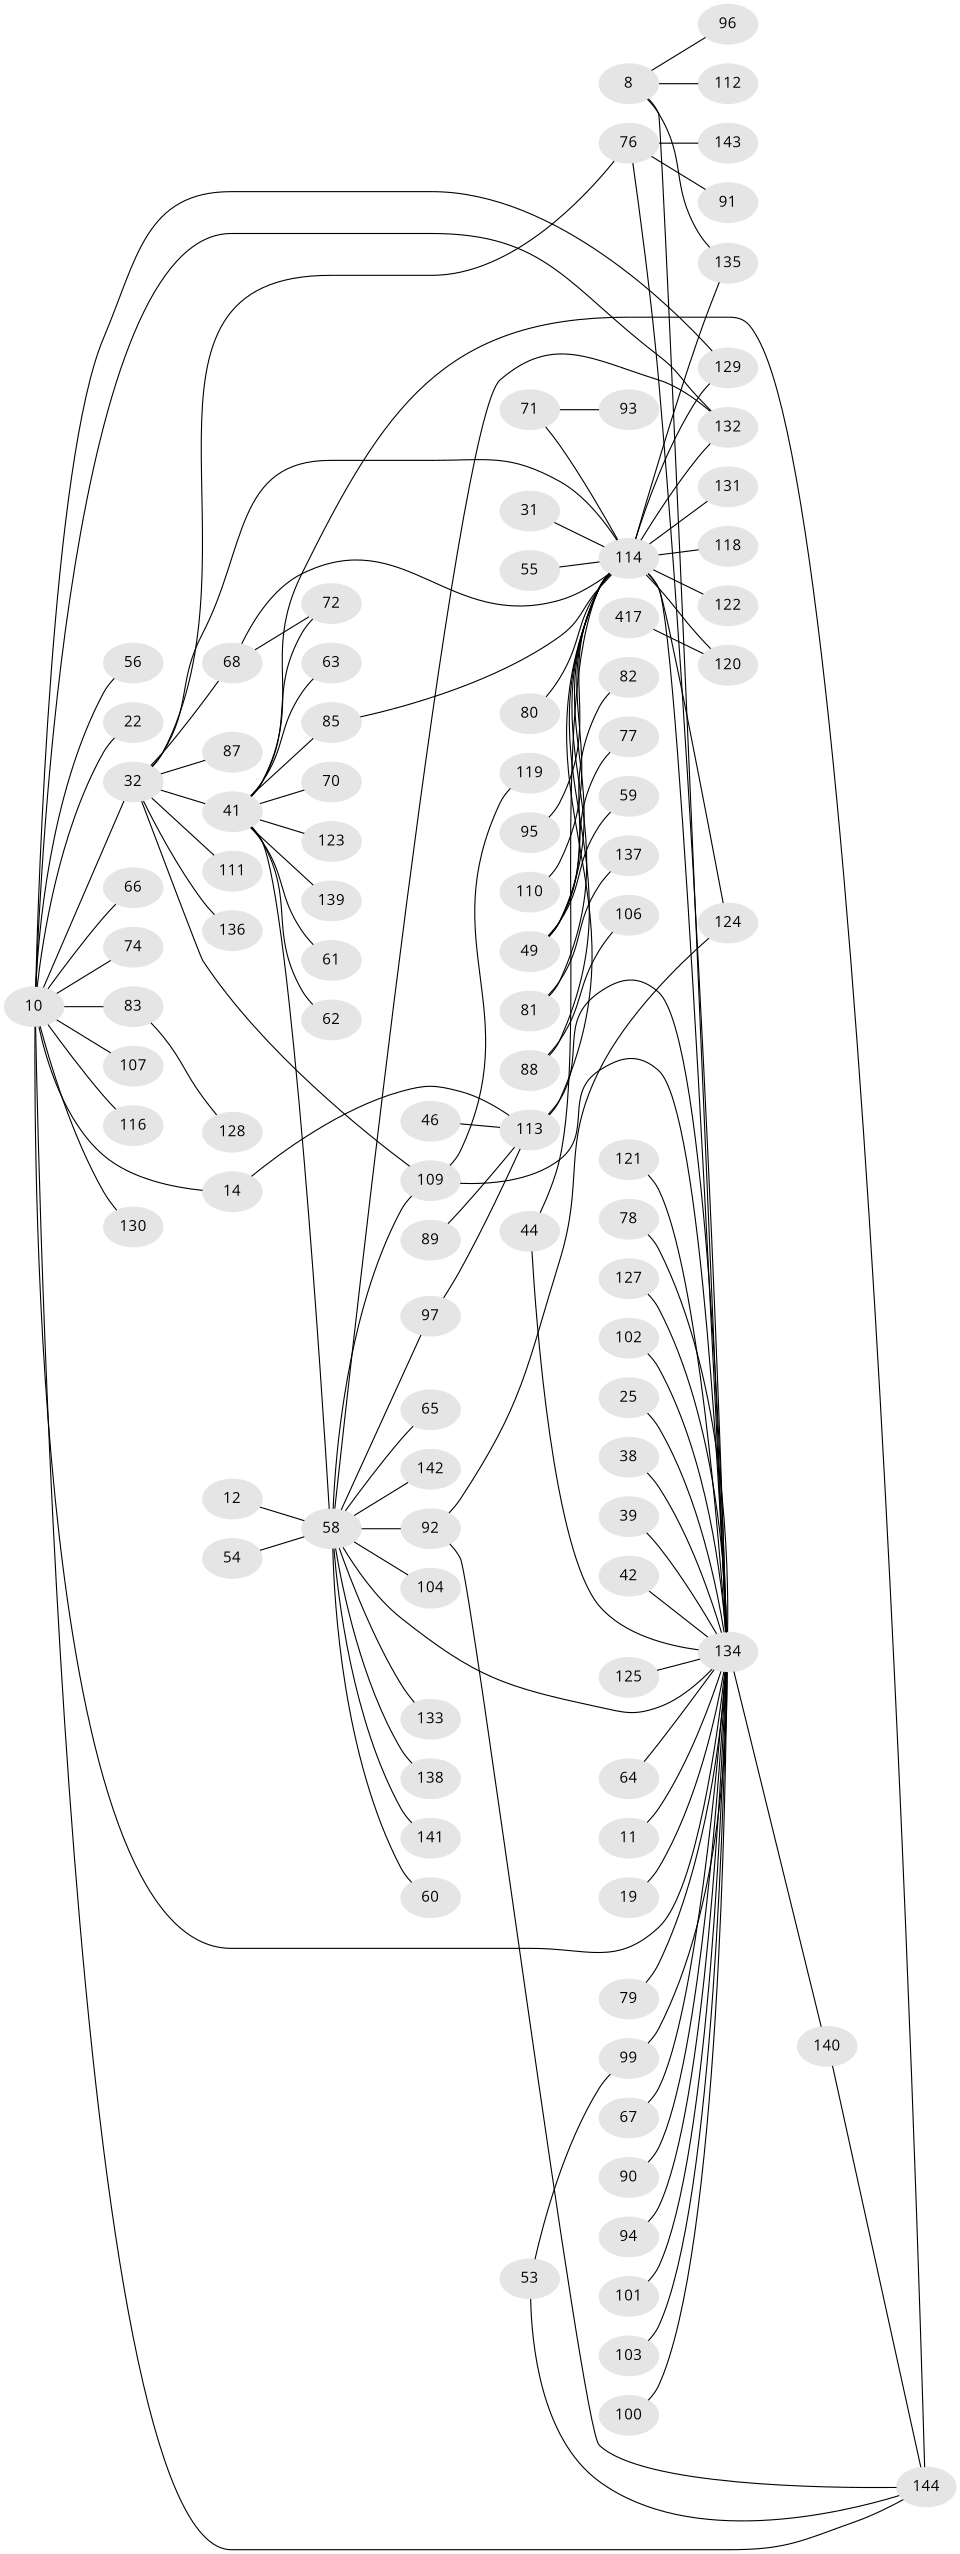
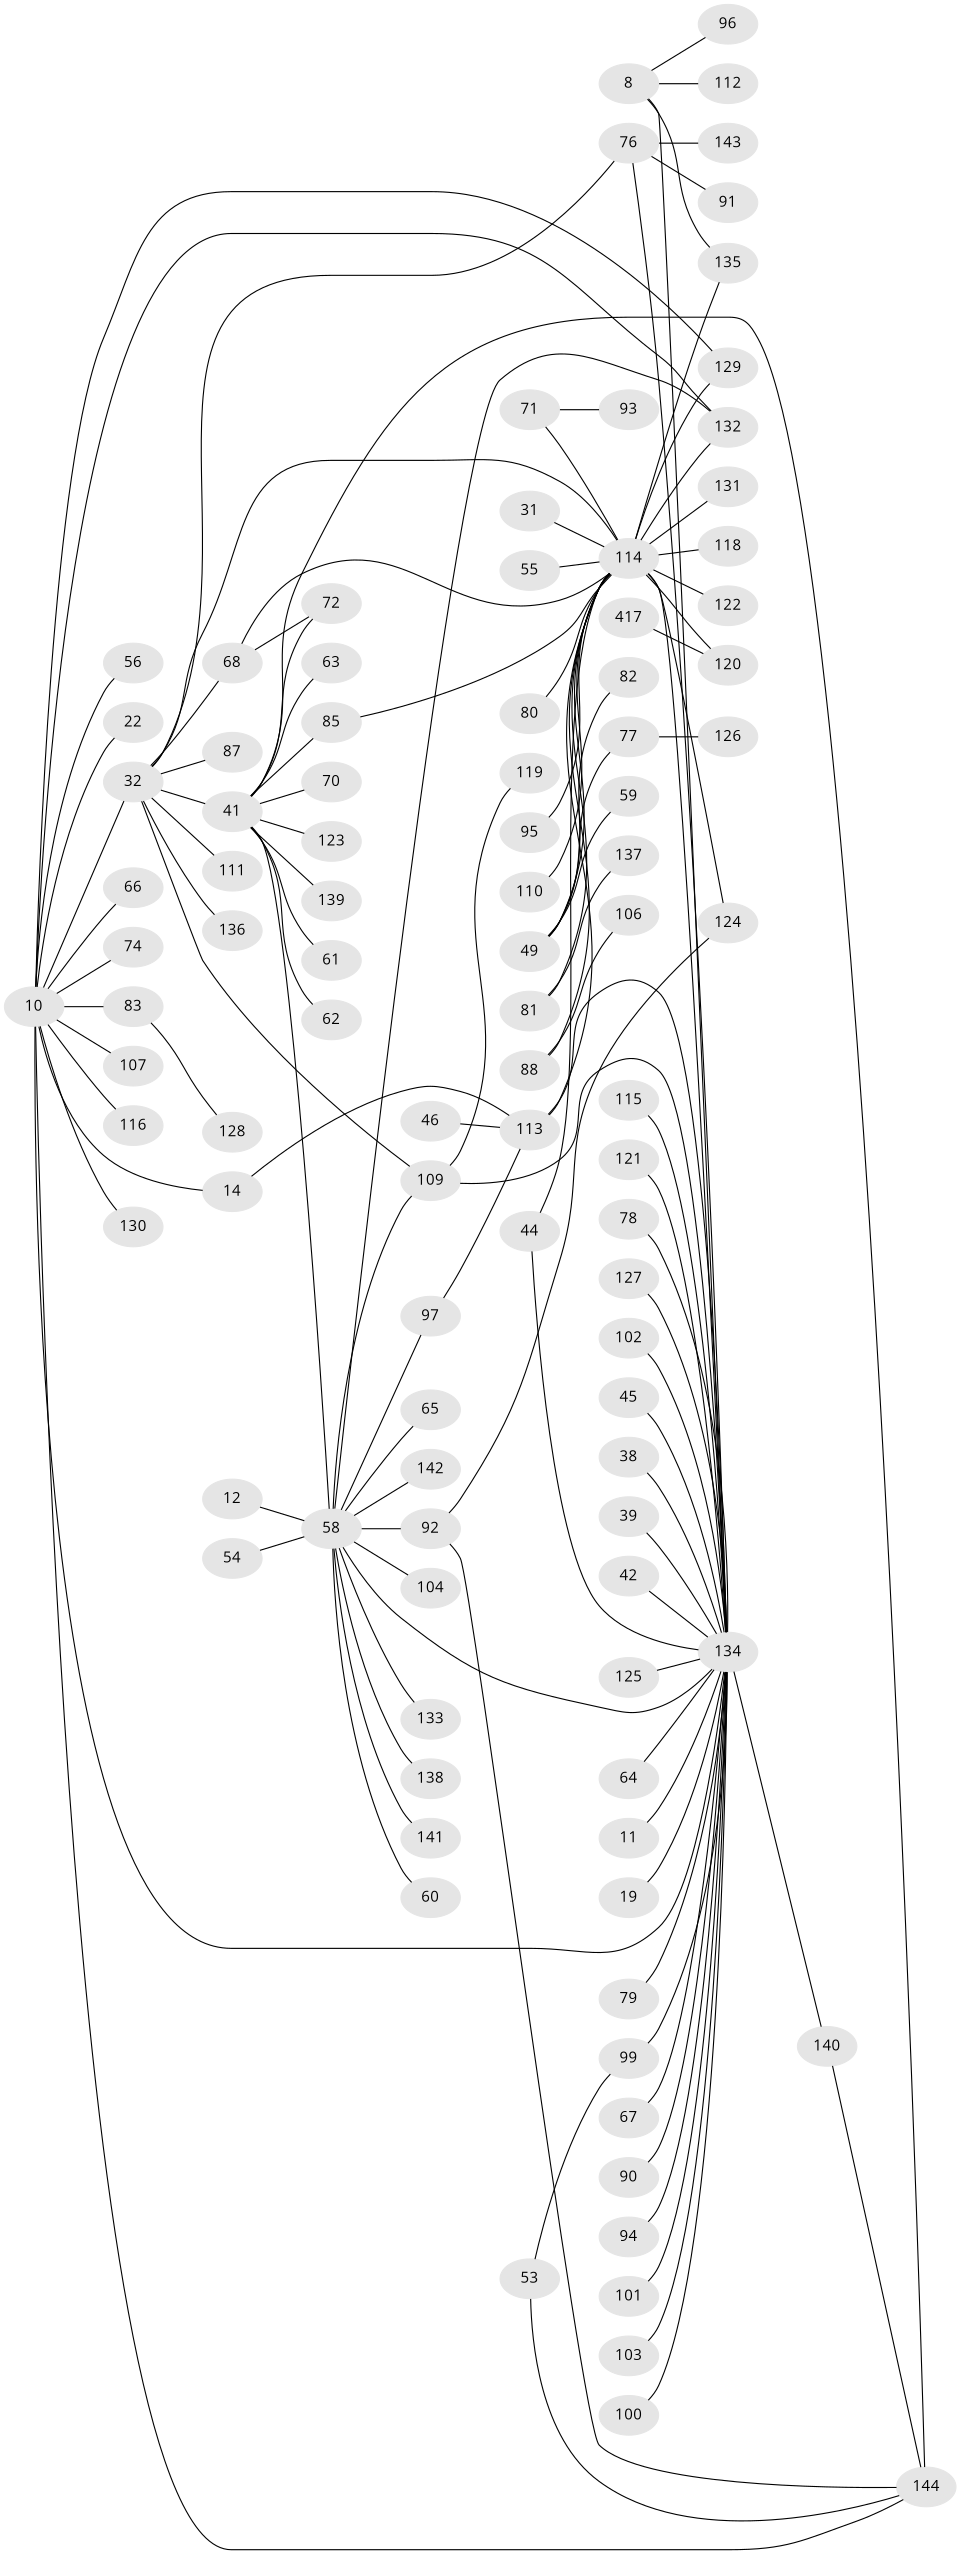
  graph {
    fontname="Open Sans"
    rankdir=LR
    node [color=gray90 fontname="Open Sans" style=filled]
    edge [fontname="Open Sans"]
    8
    96
    112
    134 [super="+5+1"]
    135 [super="+69"]
    140
    10
    14
    n9 [label=56]
    22
    32 [super="+15+13"]
    66 [super="+36"]
    74
    83
    107
    116
    129 [super="+17"]
    130
    132 [super="+24+108+40"]
    144 [super="+20+98"]
    113 [super="+48+84+34+56"]
    114 [super="+43+75+45"]
    41 [super="+7"]
    68 [super="+57"]
    76 [super="+52+30"]
    87
    109 [super="+27+86+28"]
    111
    136
    128
    11
    58 [super="+6"]
    60
    65
    92 [super="+9"]
    97
    104
    133
    138
    141
    142
    12
    19
-   25
+   25 [label=45]
    124
    118
    120 [super="+100"]
    122
    131
    31
    61
    62
    63
    70
    72
    85
    123
    139
    91
    143
    119
    38
    39
    42
    44
    46
    49
    59
    77
    82
+   126
    99 [super="+26+51"]
    53
    54
    55 [super="+23"]
    64
    67
    71
    93
    78
    79
    80
    81 [super="+35"]
    137
    88
    106
-   89
    90
    94 [super="+3"]
    95
    101
    102
    103
    n94 [label=100]
    110
+   115
    n97 [label=417]
    121
    125
    127
    8 -- 96
    8 -- 112
    8 -- 134 [weight=2]
    8 -- 135
    134 -- 140
    140 -- 144
    10 -- 134 [weight=3]
    10 -- 14
    10 -- n9
    10 -- 22
    10 -- 32 [weight=3]
    10 -- 66
    10 -- 74
    10 -- 83
    10 -- 107
    10 -- 116
    10 -- 129
    10 -- 130
    10 -- 132
    10 -- 144 [weight=2]
    14 -- 113
    32 -- 114 [weight=5]
    32 -- 41
    32 -- 68 [weight=2]
    32 -- 76
    32 -- 87
    32 -- 109
    32 -- 111
    32 -- 136
    83 -- 128
    113 -- 134 [weight=3]
    113 -- 114
    114 -- 134
    114 -- 135
    114 -- 129
    114 -- 132
    114 -- 124
    114 -- 118
    114 -- 120
    114 -- 122
    114 -- 131
    41 -- 144
    41 -- 58 [weight=3]
    41 -- 61
    41 -- 62
    41 -- 63
    41 -- 70
    41 -- 72
    41 -- 85
    41 -- 123
    41 -- 139
    68 -- 114
    68 -- 72
    76 -- 134 [weight=2]
    76 -- 91
    76 -- 143
    109 -- 134
    109 -- 119
    11 -- 134
    58 -- 134 [weight=2]
    58 -- 132
    58 -- 109
    58 -- 60
    58 -- 65
    58 -- 92 [weight=3]
    58 -- 97
    58 -- 104
    58 -- 133
    58 -- 138
    58 -- 141
    58 -- 142
    92 -- 144
    92 -- 124
    97 -- 113
    12 -- 58
    19 -- 134
    25 -- 134
    31 -- 114
    85 -- 114
    38 -- 134
    39 -- 134
    42 -- 134
    44 -- 134
    44 -- 114
    46 -- 113
    49 -- 114
    49 -- 59
    49 -- 77
    49 -- 82
+   77 -- 126
    99 -- 134
    53 -- 144
    53 -- 99
    54 -- 58
    55 -- 114
    64 -- 134
    67 -- 134
    71 -- 114
    71 -- 93
    78 -- 134
    79 -- 134
    80 -- 114
    81 -- 114
    81 -- 137
    88 -- 114
    88 -- 106
-   89 -- 113
    90 -- 134
    94 -- 134 [weight=2]
    95 -- 114
    101 -- 134
    102 -- 134
    103 -- 134
    n94 -- 134
    110 -- 114
+   115 -- 134
    n97 -- 120
    121 -- 134
    125 -- 134
    127 -- 134
  }
